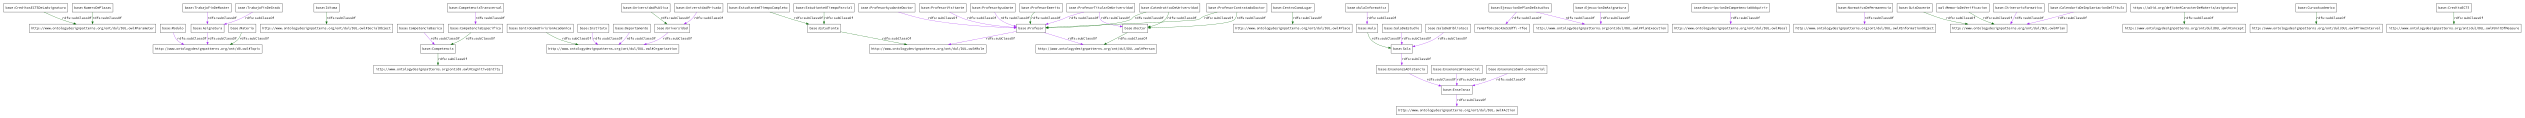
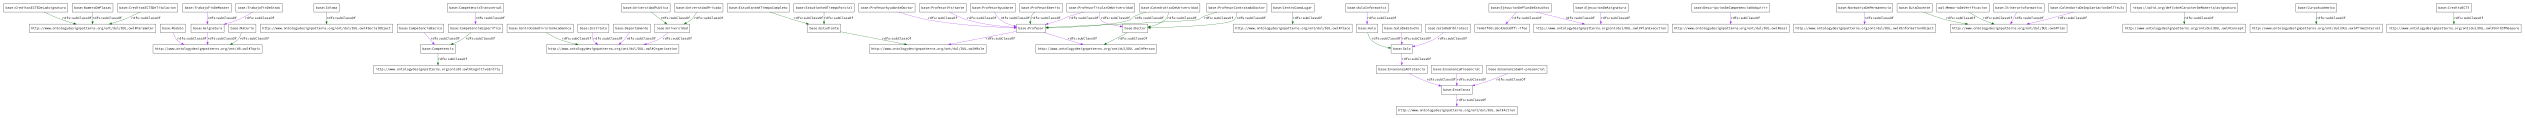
  digraph {
    fontname="Source Code Pro"
    rankdir=TB
    node [color=black fontname="Source Code Pro" shape=rectangle]
    edge [color=purple fontname="Source Code Pro"]
    "base:CreditosECTSDeLaAsignatura"
    "http://www.ontologydesignpatterns.org/ont/dul/DUL.owl#Parameter"
    "base:Modulo"
    "http://www.ontologydesignpatterns.org/ont/d0.owl#Topic"
    "base:Idioma"
    "http://www.ontologydesignpatterns.org/ont/dul/DUL.owl#SocialObject"
    "base:CompetenciaBasica"
    "base:Competencia"
    "http://www.ontologydesignpatterns.org/ont/d0.owl#CognitiveEntity"
    "base:TrabajoFinDeMaster"
    "base:Asignatura"
    "base:Universidad"
    "http://www.ontologydesignpatterns.org/ont/dul/DUL.owl#Organization"
    "base:ProfesorEmerito"
    "base:Profesor"
    "http://www.ontologydesignpatterns.org/ont/dul/DUL.owl#Role"
    "http://www.ontologydesignpatterns.org/ont/dul/DUL.owl#Person"
    "base:CentroComoLugar"
    "http://www.ontologydesignpatterns.org/ont/dul/DUL.owl#Place"
    "base:Ense?anza"
    "http://www.ontologydesignpatterns.org/ont/dul/DUL.owl#Action"
    "base:NumeroDePlazas"
    "base:ProfesorTitularDeUniversidad"
    "base:Doctor"
    "base:EnsenanzaADistancia"
    "base:CompetenciaEspecifica"
    "base:EjecucionDePlanDeEstudios"
    "7e4a7f00:16c43e53dff:-7fee"
    "http://www.ontologydesignpatterns.org/ont/dul/DUL.owl#PlanExecution"
    "base:Sala"
    "base:AulaInformatica"
    "base:Aula"
    "base:EnsenanzaPresencial"
    "base:DescripcionDeCompetenciaAAdquirir"
    "http://www.ontologydesignpatterns.org/ont/dul/DUL.owl#Goal"
    "base:NormativaDePermanencia"
    "http://www.ontologydesignpatterns.org/ont/dul/DUL.owl#InformationObject"
    "base:UniversidadPublica"
    "base:CentroComoDivisionAcademica"
    "base:EstudianteATiempoParcial"
    "base:Estudiante"
    "base:CompetenciaTransversal"
    "base:Instituto"
    "base:Materia"
    "base:GuiaDocente"
    "http://www.ontologydesignpatterns.org/ont/dul/DUL.owl#Plan"
+   "base:CreditosECTSDeTitulacion"
    "base:ProfesorAyudanteDoctor"
    "base:ProfesorVisitante"
    "https://w3id.org/def/otn#CaracterDeMateria/asignatura"
    "http://www.ontologydesignpatterns.org/ont/dul/DUL.owl#Concept"
    "base:EstudianteATiempoCompleto"
    "base:TrabajoFinDeGrado"
    n54 [label="owl:MemoriaDeVerificacion"]
    "base:SalaDeEstudio"
    "base:SalaDeBiblioteca"
    "base:ProfesorContratadoDoctor"
    "base:Departamento"
    "base:EjecucionDeAsignatura"
    "base:ItinerarioFormativo"
    "base:ProfesorAyudante"
    "base:CursoAcademico"
    "http://www.ontologydesignpatterns.org/ont/dul/DUL.owl#TimeInterval"
    "base:CatedraticoDeUniversidad"
    "base:CreditoECTS"
    "http://www.ontologydesignpatterns.org/ont/dul/DUL.owl#UnitOfMeasure"
    "base:EnsenanzaSemi-presencial"
    "base:CalendarioDeImplantacionDelTitulo"
    "base:UniversidadPrivada"
    "base:CreditosECTSDeLaAsignatura" -> "http://www.ontologydesignpatterns.org/ont/dul/DUL.owl#Parameter" [color=darkgreen label="rdfs:subClassOf"]
    "base:Modulo" -> "http://www.ontologydesignpatterns.org/ont/d0.owl#Topic" [label="rdfs:subClassOf"]
    "base:Idioma" -> "http://www.ontologydesignpatterns.org/ont/dul/DUL.owl#SocialObject" [color=darkgreen label="rdfs:subClassOf"]
    "base:CompetenciaBasica" -> "base:Competencia" [label="rdfs:subClassOf"]
    "base:Competencia" -> "http://www.ontologydesignpatterns.org/ont/d0.owl#CognitiveEntity" [color=darkgreen label="rdfs:subClassOf"]
    "base:TrabajoFinDeMaster" -> "base:Asignatura" [label="rdfs:subClassOf"]
    "base:Asignatura" -> "http://www.ontologydesignpatterns.org/ont/d0.owl#Topic" [label="rdfs:subClassOf"]
    "base:Universidad" -> "http://www.ontologydesignpatterns.org/ont/dul/DUL.owl#Organization" [label="rdfs:subClassOf"]
    "base:ProfesorEmerito" -> "base:Profesor" [color=darkgreen label="rdfs:subClassOf"]
    "base:Profesor" -> "http://www.ontologydesignpatterns.org/ont/dul/DUL.owl#Role" [label="rdfs:subClassOf"]
    "base:Profesor" -> "http://www.ontologydesignpatterns.org/ont/dul/DUL.owl#Person" [label="rdfs:subClassOf"]
    "base:CentroComoLugar" -> "http://www.ontologydesignpatterns.org/ont/dul/DUL.owl#Place" [color=darkgreen label="rdfs:subClassOf"]
    "base:Ense?anza" -> "http://www.ontologydesignpatterns.org/ont/dul/DUL.owl#Action" [label="rdfs:subClassOf"]
    "base:NumeroDePlazas" -> "http://www.ontologydesignpatterns.org/ont/dul/DUL.owl#Parameter" [color=darkgreen label="rdfs:subClassOf"]
    "base:ProfesorTitularDeUniversidad" -> "base:Profesor" [label="rdfs:subClassOf"]
    "base:ProfesorTitularDeUniversidad" -> "base:Doctor" [label="rdfs:subClassOf"]
    "base:Doctor" -> "http://www.ontologydesignpatterns.org/ont/dul/DUL.owl#Person" [color=darkgreen label="rdfs:subClassOf"]
    "base:EnsenanzaADistancia" -> "base:Ense?anza" [label="rdfs:subClassOf"]
    "base:CompetenciaEspecifica" -> "base:Competencia" [color=darkgreen label="rdfs:subClassOf"]
    "base:EjecucionDePlanDeEstudios" -> "7e4a7f00:16c43e53dff:-7fee" [label="rdfs:subClassOf"]
    "base:EjecucionDePlanDeEstudios" -> "http://www.ontologydesignpatterns.org/ont/dul/DUL.owl#PlanExecution" [label="rdfs:subClassOf"]
    "base:Sala" -> "base:EnsenanzaADistancia" [label="rdfs:subClassOf"]
    "base:AulaInformatica" -> "base:Aula" [label="rdfs:subClassOf"]
    "base:Aula" -> "base:Sala" [color=darkgreen label="rdfs:subClassOf"]
    "base:EnsenanzaPresencial" -> "base:Ense?anza" [label="rdfs:subClassOf"]
    "base:DescripcionDeCompetenciaAAdquirir" -> "http://www.ontologydesignpatterns.org/ont/dul/DUL.owl#Goal" [label="rdfs:subClassOf"]
    "base:NormativaDePermanencia" -> "http://www.ontologydesignpatterns.org/ont/dul/DUL.owl#InformationObject" [label="rdfs:subClassOf"]
    "base:UniversidadPublica" -> "base:Universidad" [color=darkgreen label="rdfs:subClassOf"]
    "base:CentroComoDivisionAcademica" -> "http://www.ontologydesignpatterns.org/ont/dul/DUL.owl#Organization" [color=darkgreen label="rdfs:subClassOf"]
    "base:EstudianteATiempoParcial" -> "base:Estudiante" [color=darkgreen label="rdfs:subClassOf"]
    "base:Estudiante" -> "http://www.ontologydesignpatterns.org/ont/dul/DUL.owl#Role" [color=darkgreen label="rdfs:subClassOf"]
    "base:CompetenciaTransversal" -> "base:CompetenciaEspecifica" [label="rdfs:subClassOf"]
    "base:Instituto" -> "http://www.ontologydesignpatterns.org/ont/dul/DUL.owl#Organization" [label="rdfs:subClassOf"]
    "base:Materia" -> "http://www.ontologydesignpatterns.org/ont/d0.owl#Topic" [color=darkgreen label="rdfs:subClassOf"]
    "base:GuiaDocente" -> "http://www.ontologydesignpatterns.org/ont/dul/DUL.owl#Plan" [color=darkgreen label="rdfs:subClassOf"]
+   "base:CreditosECTSDeTitulacion" -> "http://www.ontologydesignpatterns.org/ont/dul/DUL.owl#Parameter" [color=darkgreen label="rdfs:subClassOf"]
    "base:ProfesorAyudanteDoctor" -> "base:Profesor" [label="rdfs:subClassOf"]
    "base:ProfesorVisitante" -> "base:Profesor" [label="rdfs:subClassOf"]
    "https://w3id.org/def/otn#CaracterDeMateria/asignatura" -> "http://www.ontologydesignpatterns.org/ont/dul/DUL.owl#Concept" [color=darkgreen label="rdfs:subClassOf"]
    "base:EstudianteATiempoCompleto" -> "base:Estudiante" [color=darkgreen label="rdfs:subClassOf"]
    "base:TrabajoFinDeGrado" -> "base:Asignatura" [label="rdfs:subClassOf"]
    n54 -> "http://www.ontologydesignpatterns.org/ont/dul/DUL.owl#Plan" [color=darkgreen label="rdfs:subClassOf"]
    "base:SalaDeEstudio" -> "base:Sala" [label="rdfs:subClassOf"]
    "base:SalaDeBiblioteca" -> "base:Sala" [label="rdfs:subClassOf"]
    "base:ProfesorContratadoDoctor" -> "base:Profesor" [color=darkgreen label="rdfs:subClassOf"]
    "base:ProfesorContratadoDoctor" -> "base:Doctor" [color=darkgreen label="rdfs:subClassOf"]
    "base:Departamento" -> "http://www.ontologydesignpatterns.org/ont/dul/DUL.owl#Organization" [label="rdfs:subClassOf"]
    "base:EjecucionDeAsignatura" -> "http://www.ontologydesignpatterns.org/ont/dul/DUL.owl#PlanExecution" [label="rdfs:subClassOf"]
    "base:ItinerarioFormativo" -> "http://www.ontologydesignpatterns.org/ont/dul/DUL.owl#Plan" [label="rdfs:subClassOf"]
    "base:ProfesorAyudante" -> "base:Profesor" [label="rdfs:subClassOf"]
    "base:CursoAcademico" -> "http://www.ontologydesignpatterns.org/ont/dul/DUL.owl#TimeInterval" [color=darkgreen label="rdfs:subClassOf"]
    "base:CatedraticoDeUniversidad" -> "base:Profesor" [color=darkgreen label="rdfs:subClassOf"]
    "base:CatedraticoDeUniversidad" -> "base:Doctor" [color=darkgreen label="rdfs:subClassOf"]
    "base:CreditoECTS" -> "http://www.ontologydesignpatterns.org/ont/dul/DUL.owl#UnitOfMeasure" [color=darkgreen label="rdfs:subClassOf"]
    "base:EnsenanzaSemi-presencial" -> "base:Ense?anza" [label="rdfs:subClassOf"]
    "base:CalendarioDeImplantacionDelTitulo" -> "http://www.ontologydesignpatterns.org/ont/dul/DUL.owl#Plan" [label="rdfs:subClassOf"]
-   "base:UniversidadPrivada" -> "base:Universidad" [label="rdfs:subClassOf"]
+   "base:UniversidadPrivada" -> "base:Universidad" [color=darkgreen label="rdfs:subClassOf"]
  }
